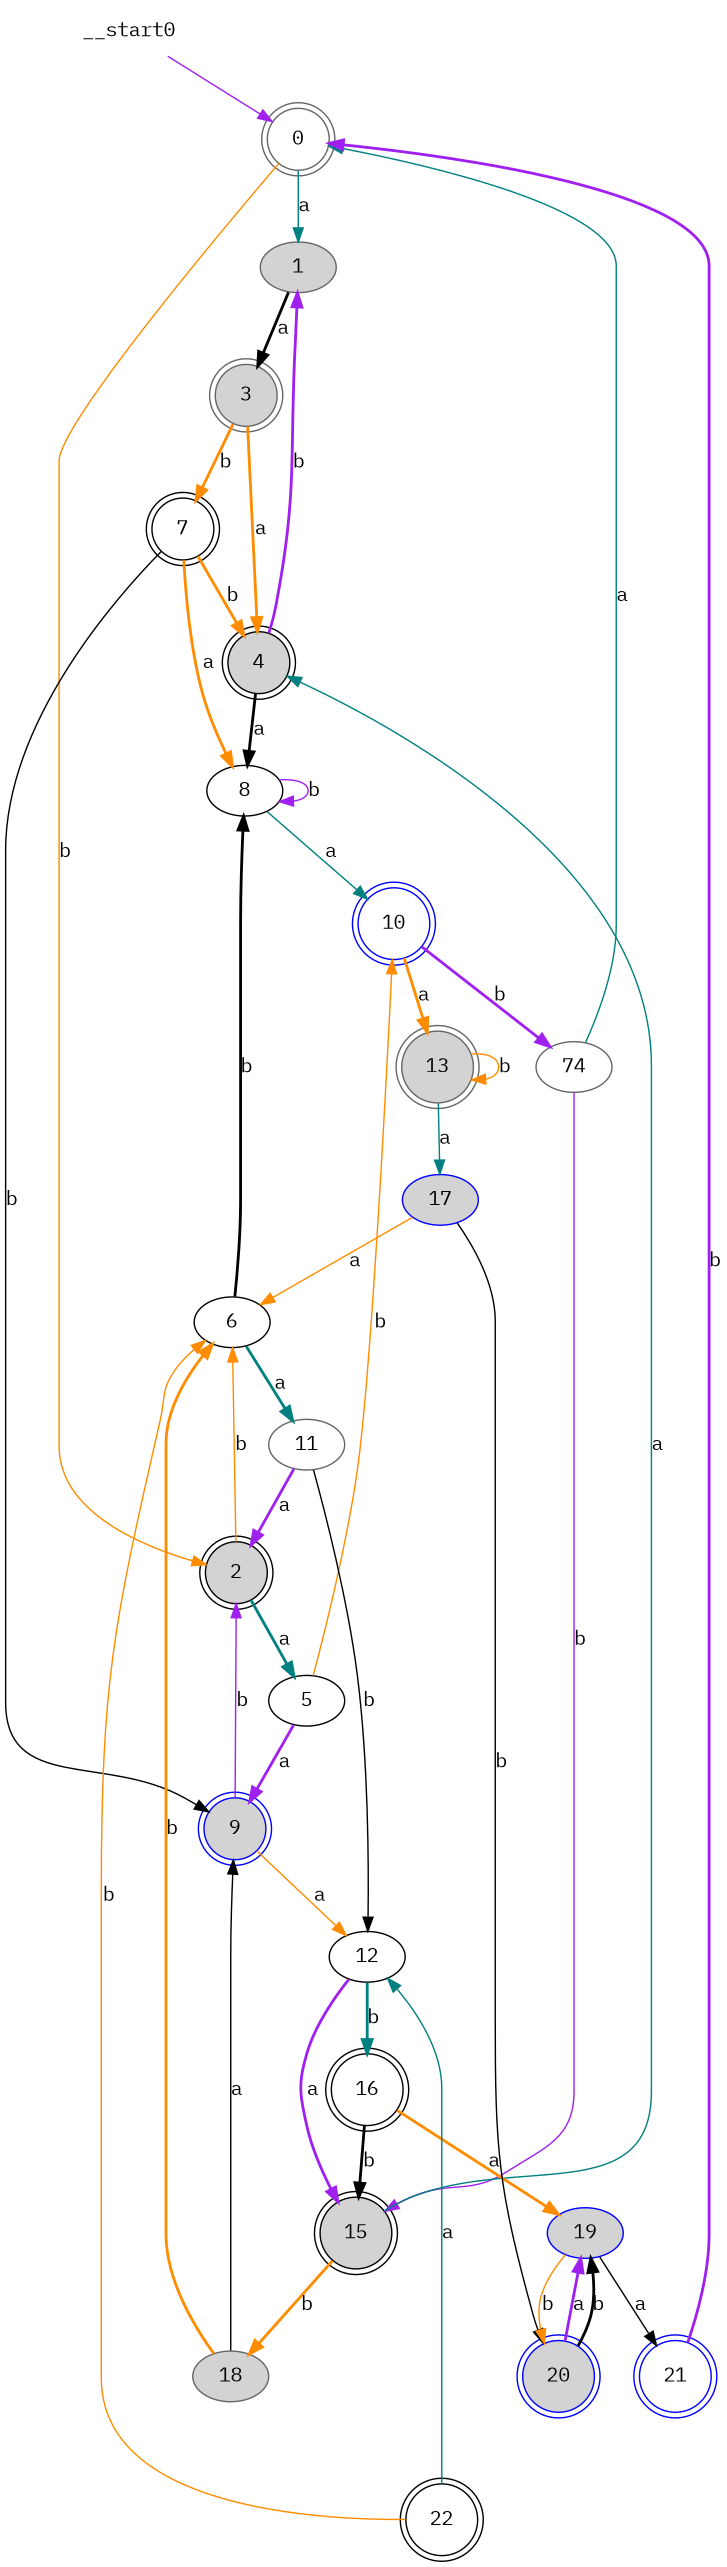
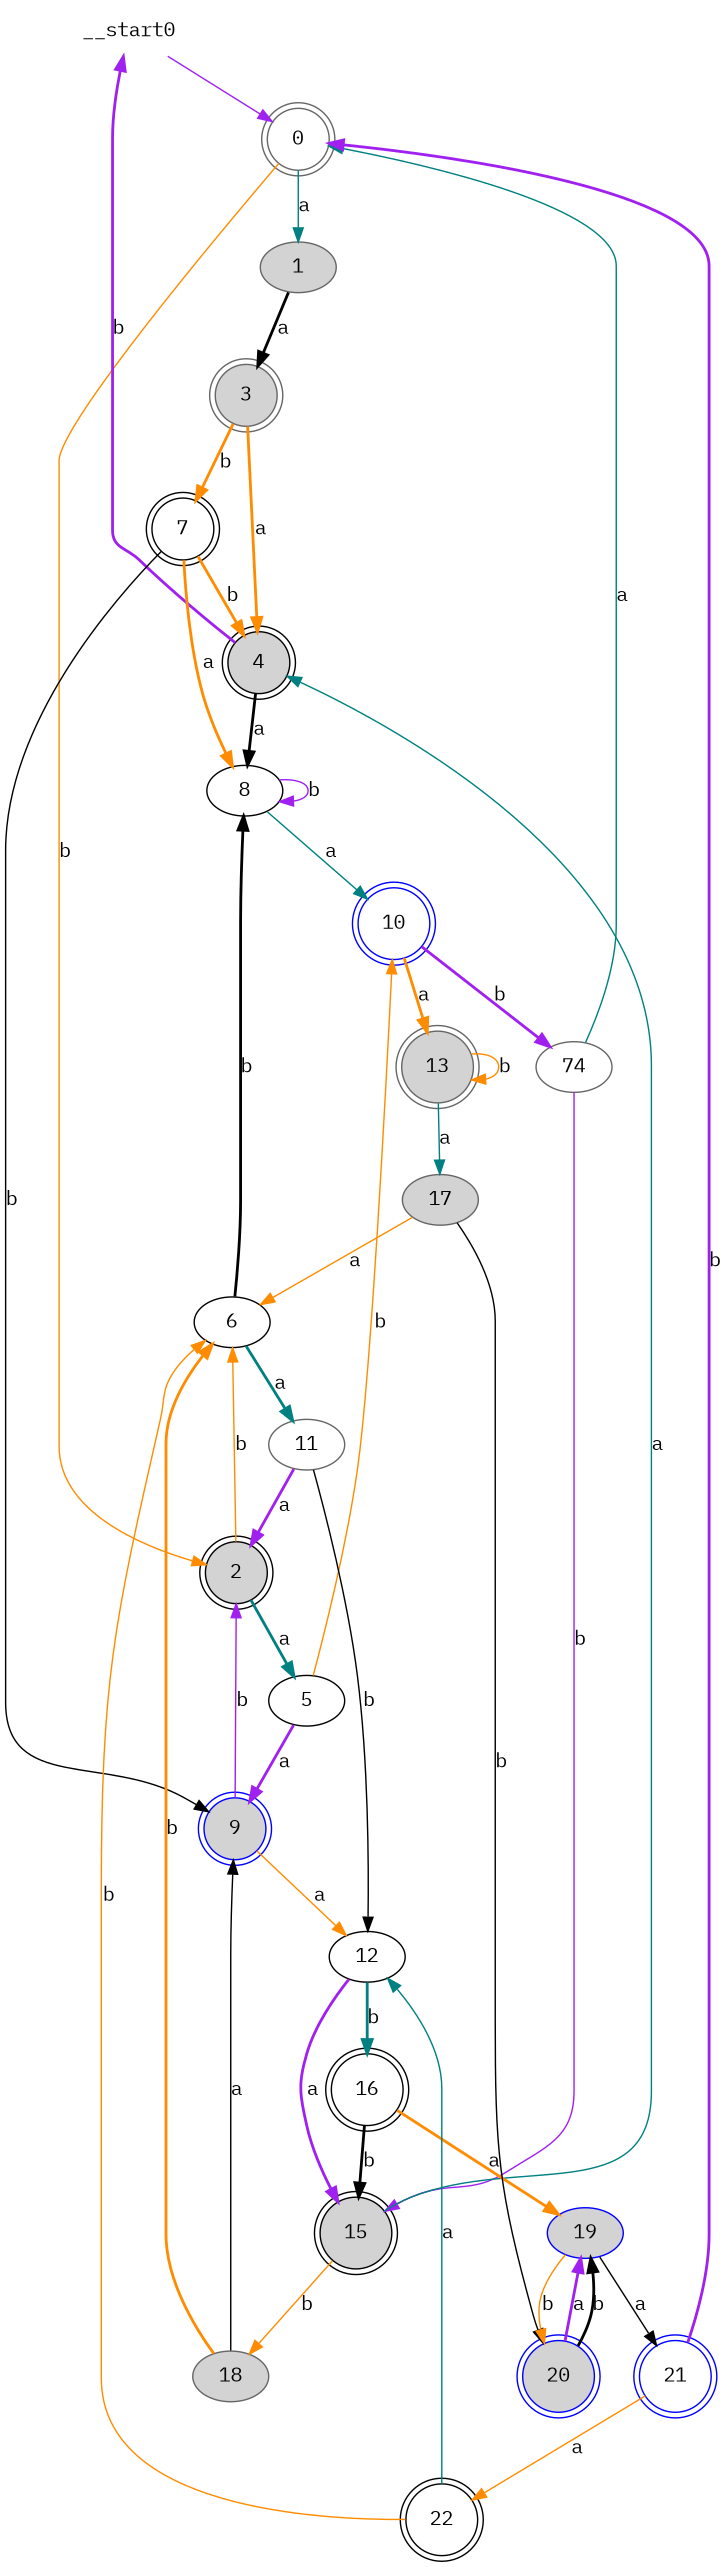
  digraph {
    fontname="IBM Plex Mono"
    node [color=black fillcolor=white fontname="IBM Plex Mono" shape=doublecircle style=filled]
    edge [color=darkorange fontname="IBM Plex Mono" style=solid]
    __start0 [color=gray40 shape=none]
    0 [color=gray40]
    1 [color=gray40 fillcolor=lightgrey shape=""]
    2 [fillcolor=lightgrey]
    3 [color=gray40 fillcolor=lightgrey]
    5 [shape=""]
    6 [shape=""]
    4 [fillcolor=lightgrey]
    7
    8 [shape=""]
    9 [color=blue fillcolor=lightgrey]
    10 [color=blue]
    11 [color=gray40 shape=""]
    12 [shape=""]
    13 [color=gray40 fillcolor=lightgrey]
    n16 [color=gray40 label=74 shape=""]
    15 [fillcolor=lightgrey]
    16
-   17 [color=blue fillcolor=lightgrey shape=""]
+   17 [color=gray40 fillcolor=lightgrey shape=""]
    18 [color=gray40 fillcolor=lightgrey shape=""]
    19 [color=blue fillcolor=lightgrey shape=""]
    20 [color=blue fillcolor=lightgrey]
    21 [color=blue]
    22
    __start0 -> 0 [color=purple]
    0 -> 1 [color=teal label=a]
    0 -> 2 [label=b]
    1 -> 3 [color=black label=a style=bold]
    2 -> 5 [color=teal label=a style=bold]
    2 -> 6 [label=b]
    3 -> 4 [label=a style=bold]
    3 -> 7 [label=b style=bold]
    5 -> 9 [color=purple label=a style=bold]
    5 -> 10 [label=b]
    6 -> 8 [color=black label=b style=bold]
    6 -> 11 [color=teal label=a style=bold]
-   4 -> 1 [color=purple label=b style=bold]
+   4 -> __start0 [color=purple label=b style=bold]
    4 -> 8 [color=black label=a style=bold]
    7 -> 4 [label=b style=bold]
    7 -> 8 [label=a style=bold]
    7 -> 9 [color=black label=b]
    8 -> 8 [color=purple label=b]
    8 -> 10 [color=teal label=a]
    9 -> 2 [color=purple label=b]
    9 -> 12 [label=a]
    10 -> 13 [label=a style=bold]
    10 -> n16 [color=purple label=b style=bold]
    11 -> 2 [color=purple label=a style=bold]
    11 -> 12 [color=black label=b]
    12 -> 15 [color=purple label=a style=bold]
    12 -> 16 [color=teal label=b style=bold]
    13 -> 13 [label=b]
    13 -> 17 [color=teal label=a]
    n16 -> 0 [color=teal label=a]
    n16 -> 15 [color=purple label=b]
    15 -> 4 [color=teal label=a]
-   15 -> 18 [label=b style=bold]
+   15 -> 18 [label=b]
    16 -> 15 [color=black label=b style=bold]
    16 -> 19 [label=a style=bold]
    17 -> 6 [label=a]
    17 -> 20 [color=black label=b]
    18 -> 6 [label=b style=bold]
    18 -> 9 [color=black label=a]
    19 -> 20 [label=b]
    19 -> 21 [color=black label=a]
    20 -> 19 [color=purple label=a style=bold]
    20 -> 19 [color=black label=b style=bold]
    21 -> 0 [color=purple label=b style=bold]
+   21 -> 22 [label=a]
    22 -> 6 [label=b]
    22 -> 12 [color=teal label=a]
  }
